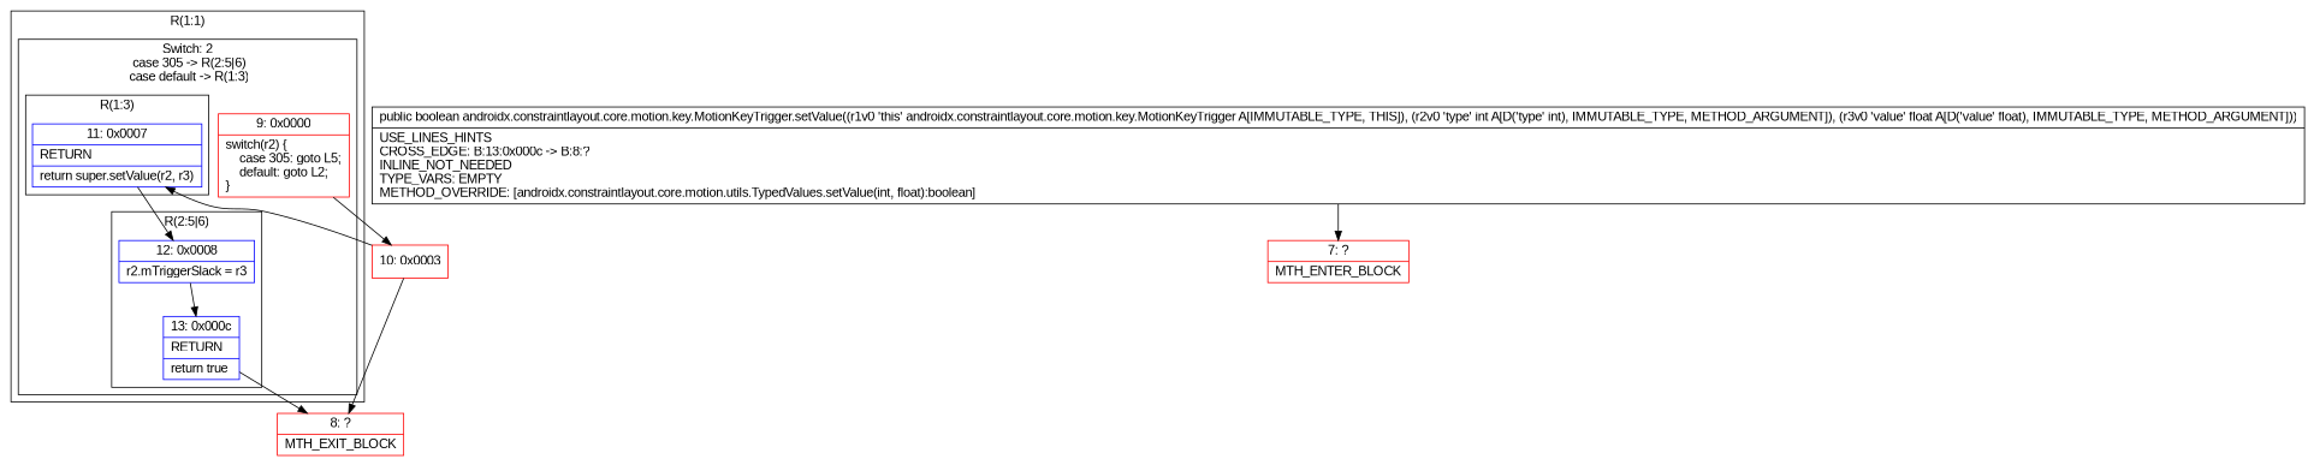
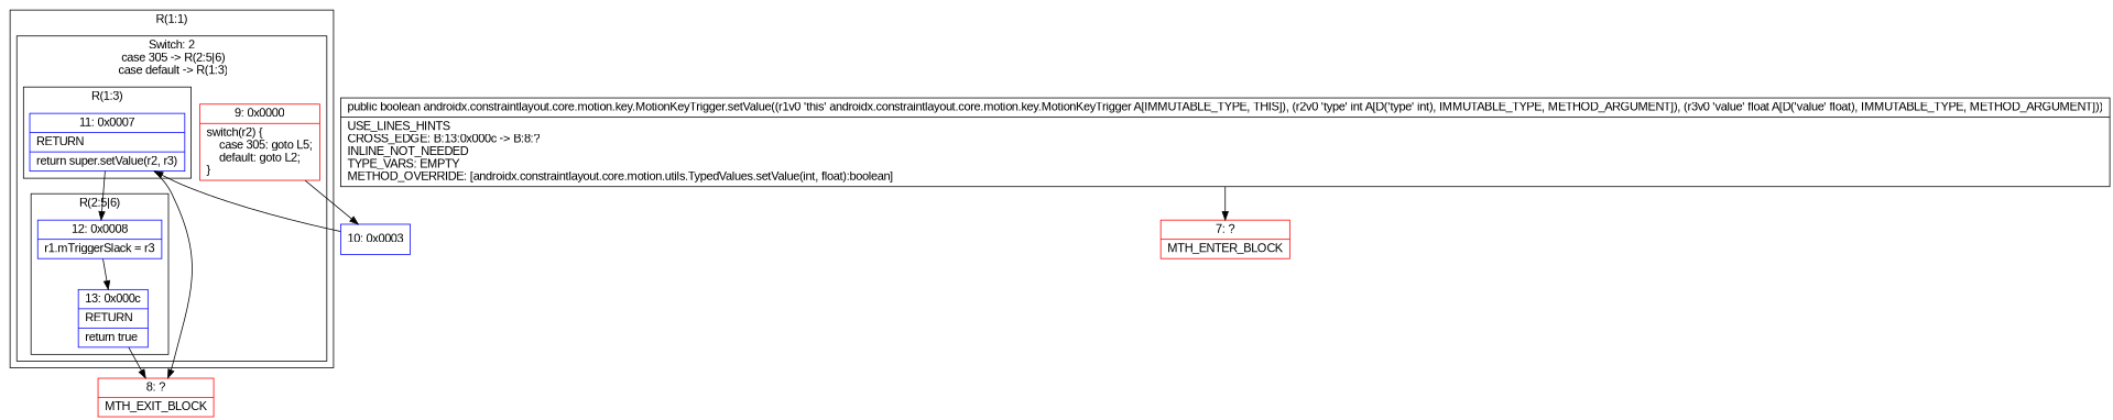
  digraph {
    fontname="Liberation Sans"
    node [color=red fontname="Liberation Sans" shape=record]
    edge [fontname="Liberation Sans"]
-   n1 [color=blue label="{12\:\ 0x0008|r2.mTriggerSlack = r3\l}"]
+   n1 [color=blue label="{12\:\ 0x0008|r1.mTriggerSlack = r3\l}"]
    n2 [color=blue label="{13\:\ 0x000c|RETURN\l|return true\l}"]
    n3 [color=blue label="{11\:\ 0x0007|RETURN\l|return super.setValue(r2, r3)\l}"]
    n4 [label="{9\:\ 0x0000|switch(r2) \{\l    case 305: goto L5;\l    default: goto L2;\l\}\l}"]
    n5 [label="{8\:\ ?|MTH_EXIT_BLOCK\l}"]
-   n6 [label="{10\:\ 0x0003}"]
+   n6 [color=blue label="{10\:\ 0x0003}"]
    n7 [label="{7\:\ ?|MTH_ENTER_BLOCK\l}"]
    n8 [label="{public boolean androidx.constraintlayout.core.motion.key.MotionKeyTrigger.setValue((r1v0 'this' androidx.constraintlayout.core.motion.key.MotionKeyTrigger A[IMMUTABLE_TYPE, THIS]), (r2v0 'type' int A[D('type' int), IMMUTABLE_TYPE, METHOD_ARGUMENT]), (r3v0 'value' float A[D('value' float), IMMUTABLE_TYPE, METHOD_ARGUMENT]))  | USE_LINES_HINTS\lCROSS_EDGE: B:13:0x000c \-\> B:8:?\lINLINE_NOT_NEEDED\lTYPE_VARS: EMPTY\lMETHOD_OVERRIDE: [androidx.constraintlayout.core.motion.utils.TypedValues.setValue(int, float):boolean]\l}" color=""]
    subgraph cluster_1 {
      label="R(1:1)"
      subgraph cluster_2 {
        label="Switch: 2\n case 305 -> R(2:5|6)\n case default -> R(1:3)"
        n4
        subgraph cluster_3 {
          label="R(2:5|6)"
          n1
          n2
        }
        subgraph cluster_4 {
          label="R(1:3)"
          n3
        }
      }
    }
    n1 -> n2
    n2 -> n5
    n3 -> n1
-   n6 -> n5
+   n3 -> n5
    n4 -> n6
    n6 -> n3
    n8 -> n7
  }
